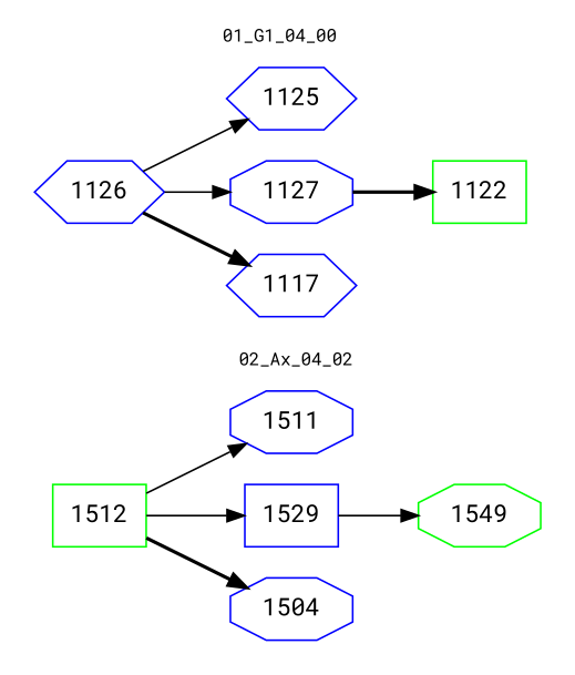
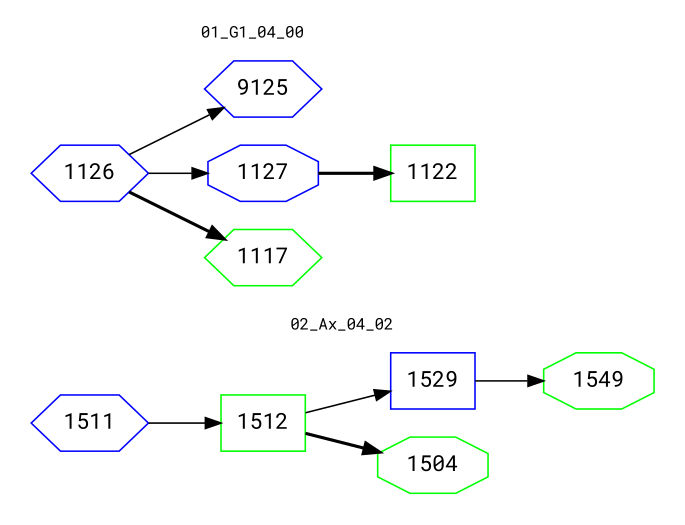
  digraph {
    fontname="Roboto Mono"
    rankdir=LR
    node [color=green fontname="Roboto Mono" shape=hexagon]
    edge [color=black fontname="Roboto Mono" style=solid]
    n1 [label=1512 shape=box]
-   n2 [color=blue label=1504 shape=octagon]
+   n2 [label=1504 shape=octagon]
    n3 [color=blue label=1529 shape=box]
-   n4 [color=blue label=1511 shape=octagon]
+   n4 [color=blue label=1511]
    n5 [label=1549 shape=octagon]
    n6 [color=blue label=1126]
-   n7 [color=blue label=1117]
+   n7 [label=1117]
    n8 [color=blue label=1127 shape=octagon]
-   n9 [color=blue label=1125]
+   n9 [color=blue label=9125]
    n10 [label=1122 shape=box]
    subgraph cluster_1 {
      color=white
      fontsize=10
      label="02_Ax_04_02"
      n1
      n2
      n3
      n4
      n5
    }
    subgraph cluster_2 {
      color=white
      fontsize=10
      label="01_G1_04_00"
      n6
      n7
      n8
      n9
      n10
    }
    n1 -> n2 [style=bold]
    n1 -> n3
-   n1 -> n4
+   n4 -> n1
    n3 -> n5
    n6 -> n7 [style=bold]
    n6 -> n8
    n6 -> n9
    n8 -> n10 [style=bold]
  }
